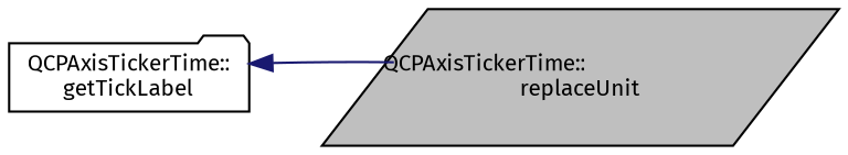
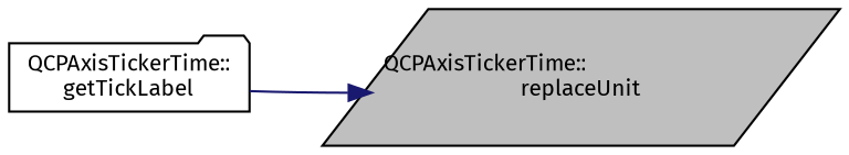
  digraph {
    rankdir=RL
    fontname="Fira Sans"
    node [color=black fontname="Fira Sans" fontsize=10 style=filled]
    n1 [fillcolor=grey75 fontcolor=black height=0.2 label="QCPAxisTickerTime::\lreplaceUnit" shape=parallelogram width=0.4]
    n2 [fillcolor=white height=0.2 label="QCPAxisTickerTime::\lgetTickLabel" shape=folder width=0.4]
-   n2 -> n1 [color=midnightblue dir=back fontname="Fira Sans" fontsize=10 labelfontname=Helvetica labelfontsize=10 style=solid]
+   n1 -> n2 [color=midnightblue dir=back fontname="Fira Sans" fontsize=10 labelfontname=Helvetica labelfontsize=10 style=solid]
  }
